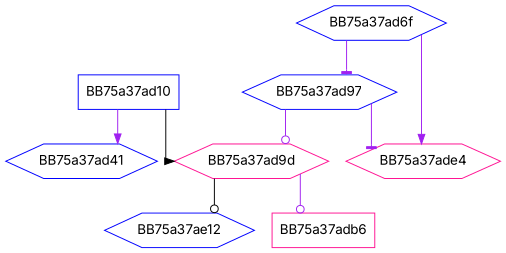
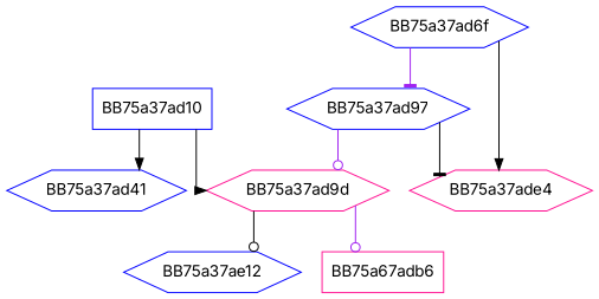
  digraph {
    fontname=Inter
    splines=ortho
    node [color=blue fontname=Inter shape=hexagon]
    edge [arrowhead=normal color=black fontname=Inter]
    BB75a37ad10 [shape=box]
    BB75a37ad41
    BB75a37ad9d [color=deeppink]
    BB75a37ade4 [color=deeppink]
    BB75a37ad6f
    BB75a37ad97
    BB75a37ae12
-   BB75a37adb6 [color=deeppink shape=box]
-   BB75a37ad10 -> BB75a37ad41 [color=purple]
+   BB75a37adb6 [color=deeppink shape=box label=BB75a67adb6]
+   BB75a37ad10 -> BB75a37ad41
    BB75a37ad10 -> BB75a37ad9d
    BB75a37ad9d -> BB75a37ae12 [arrowhead=odot]
    BB75a37ad9d -> BB75a37adb6 [arrowhead=odot color=purple]
-   BB75a37ad6f -> BB75a37ade4 [color=purple]
+   BB75a37ad6f -> BB75a37ade4
    BB75a37ad6f -> BB75a37ad97 [arrowhead=tee color=purple]
    BB75a37ad97 -> BB75a37ad9d [arrowhead=odot color=purple]
-   BB75a37ad97 -> BB75a37ade4 [arrowhead=tee color=purple]
+   BB75a37ad97 -> BB75a37ade4 [arrowhead=tee]
  }
